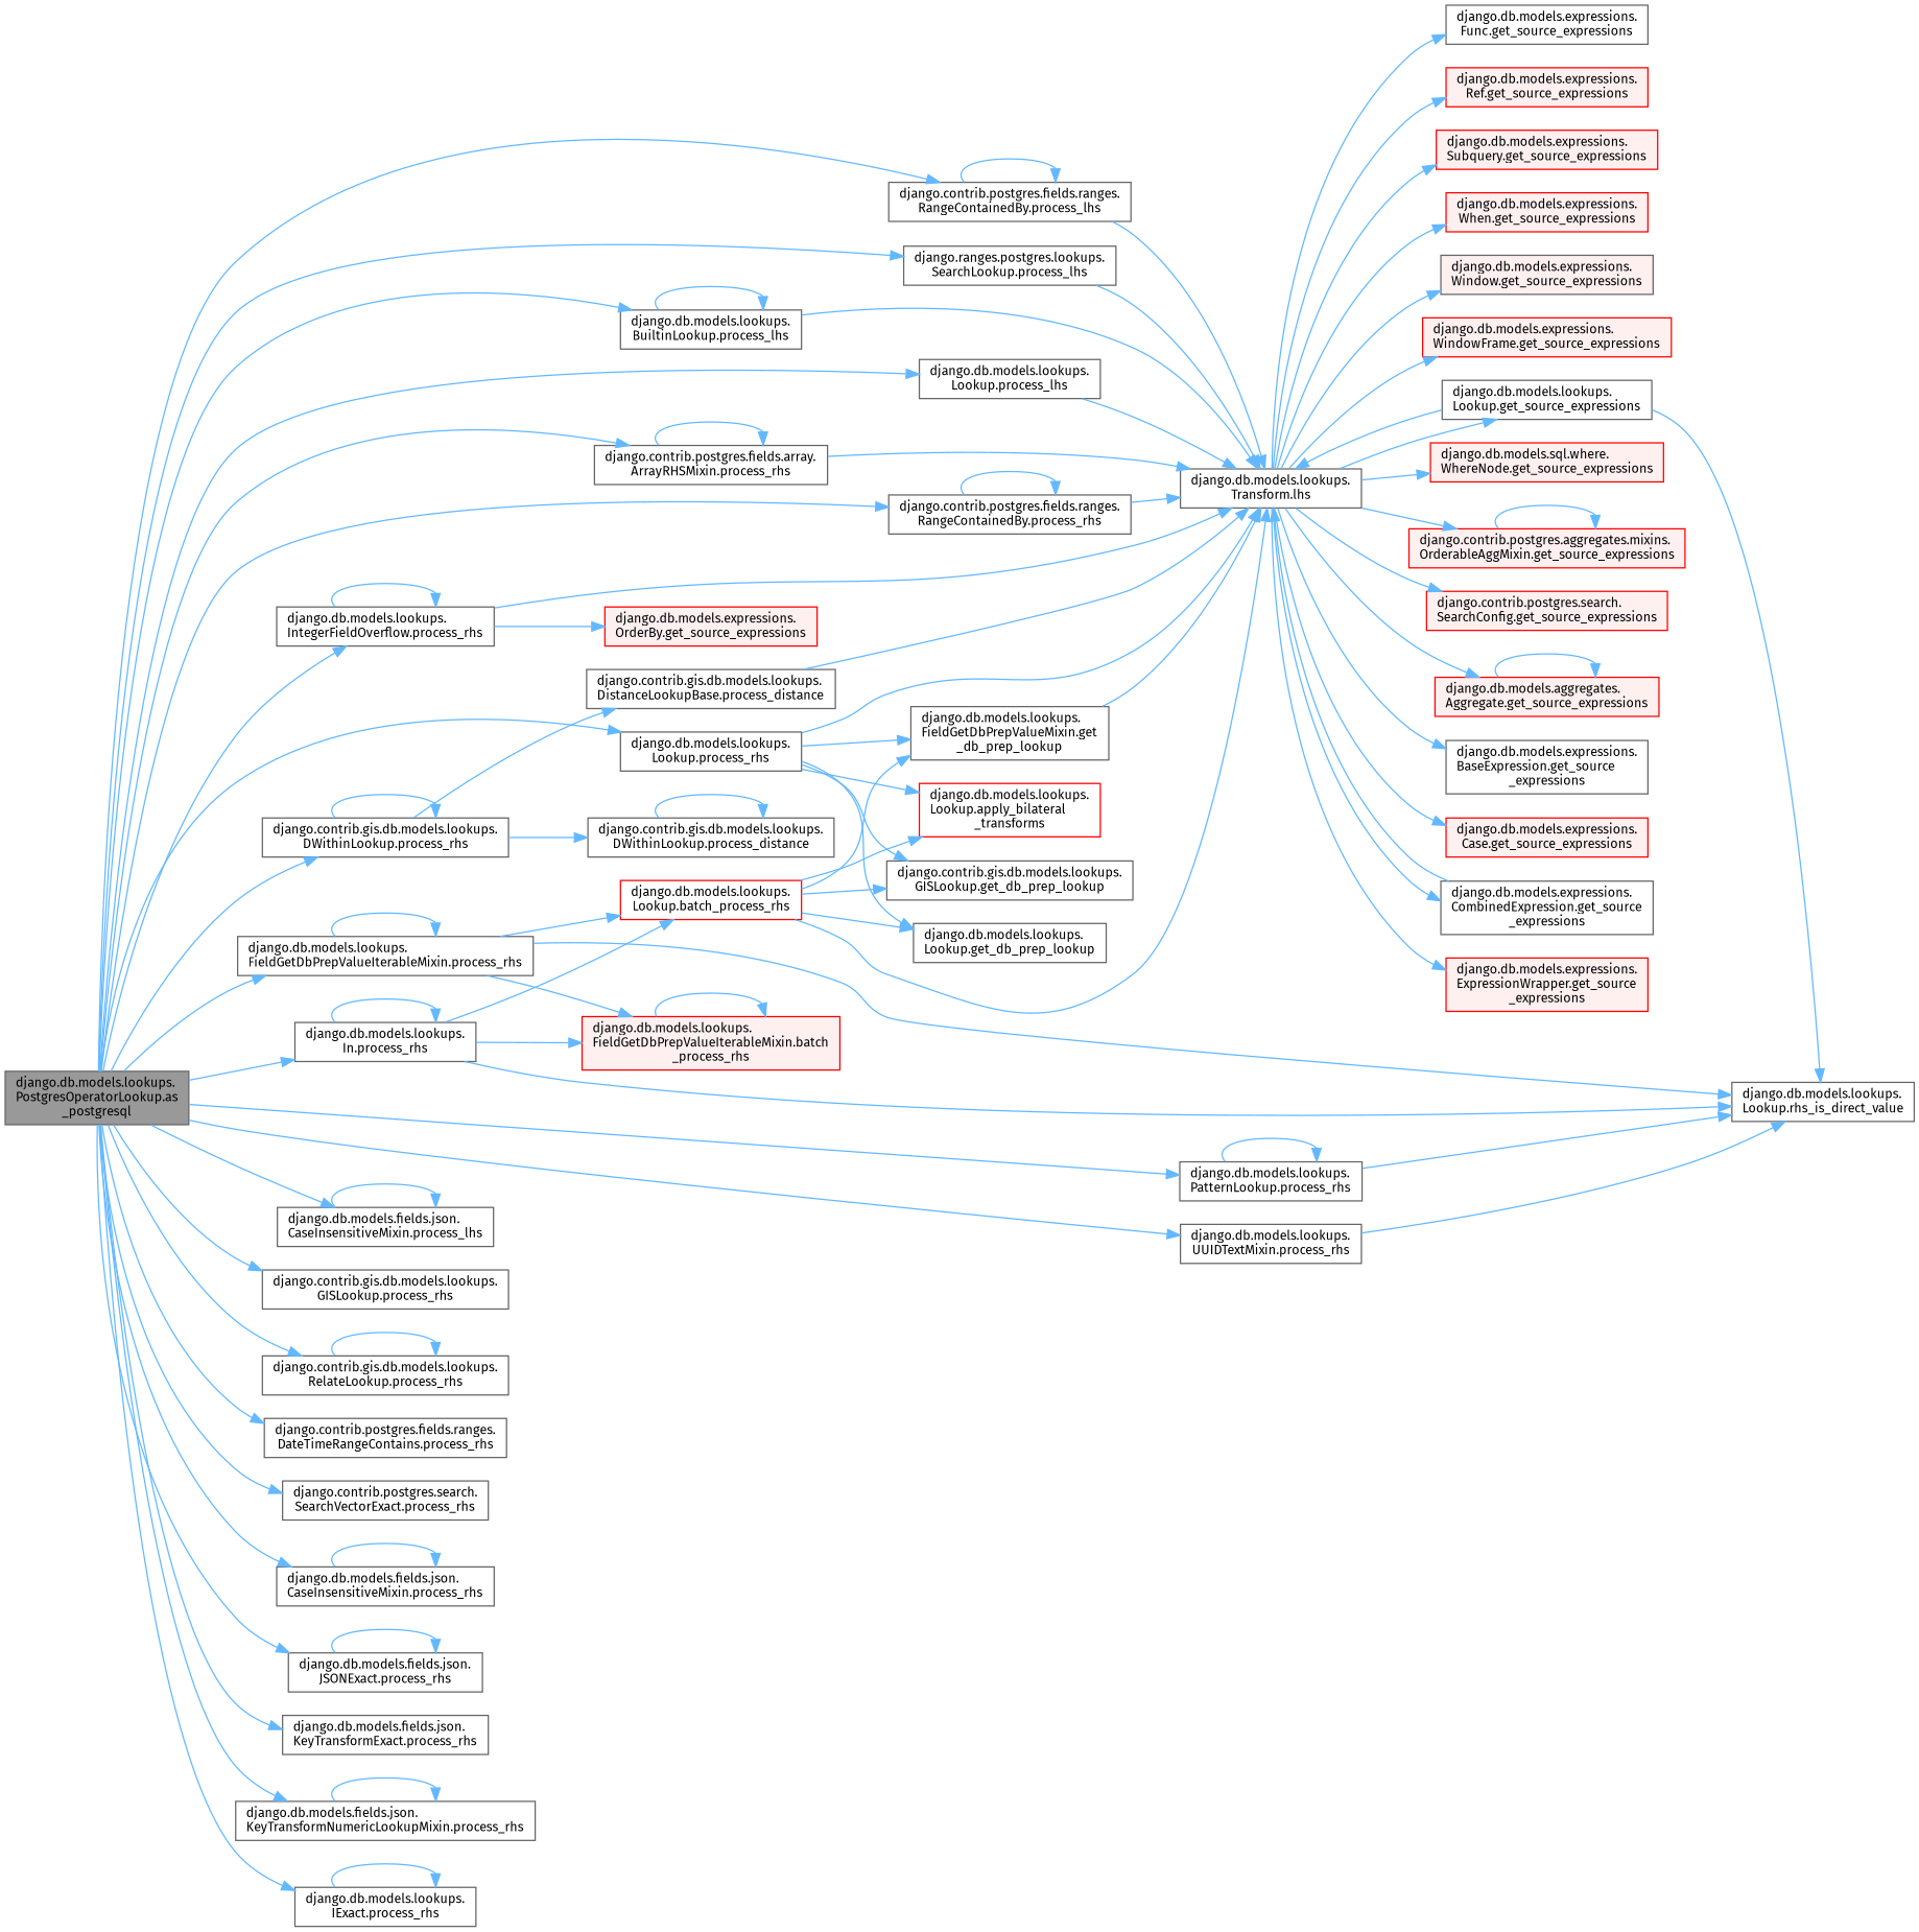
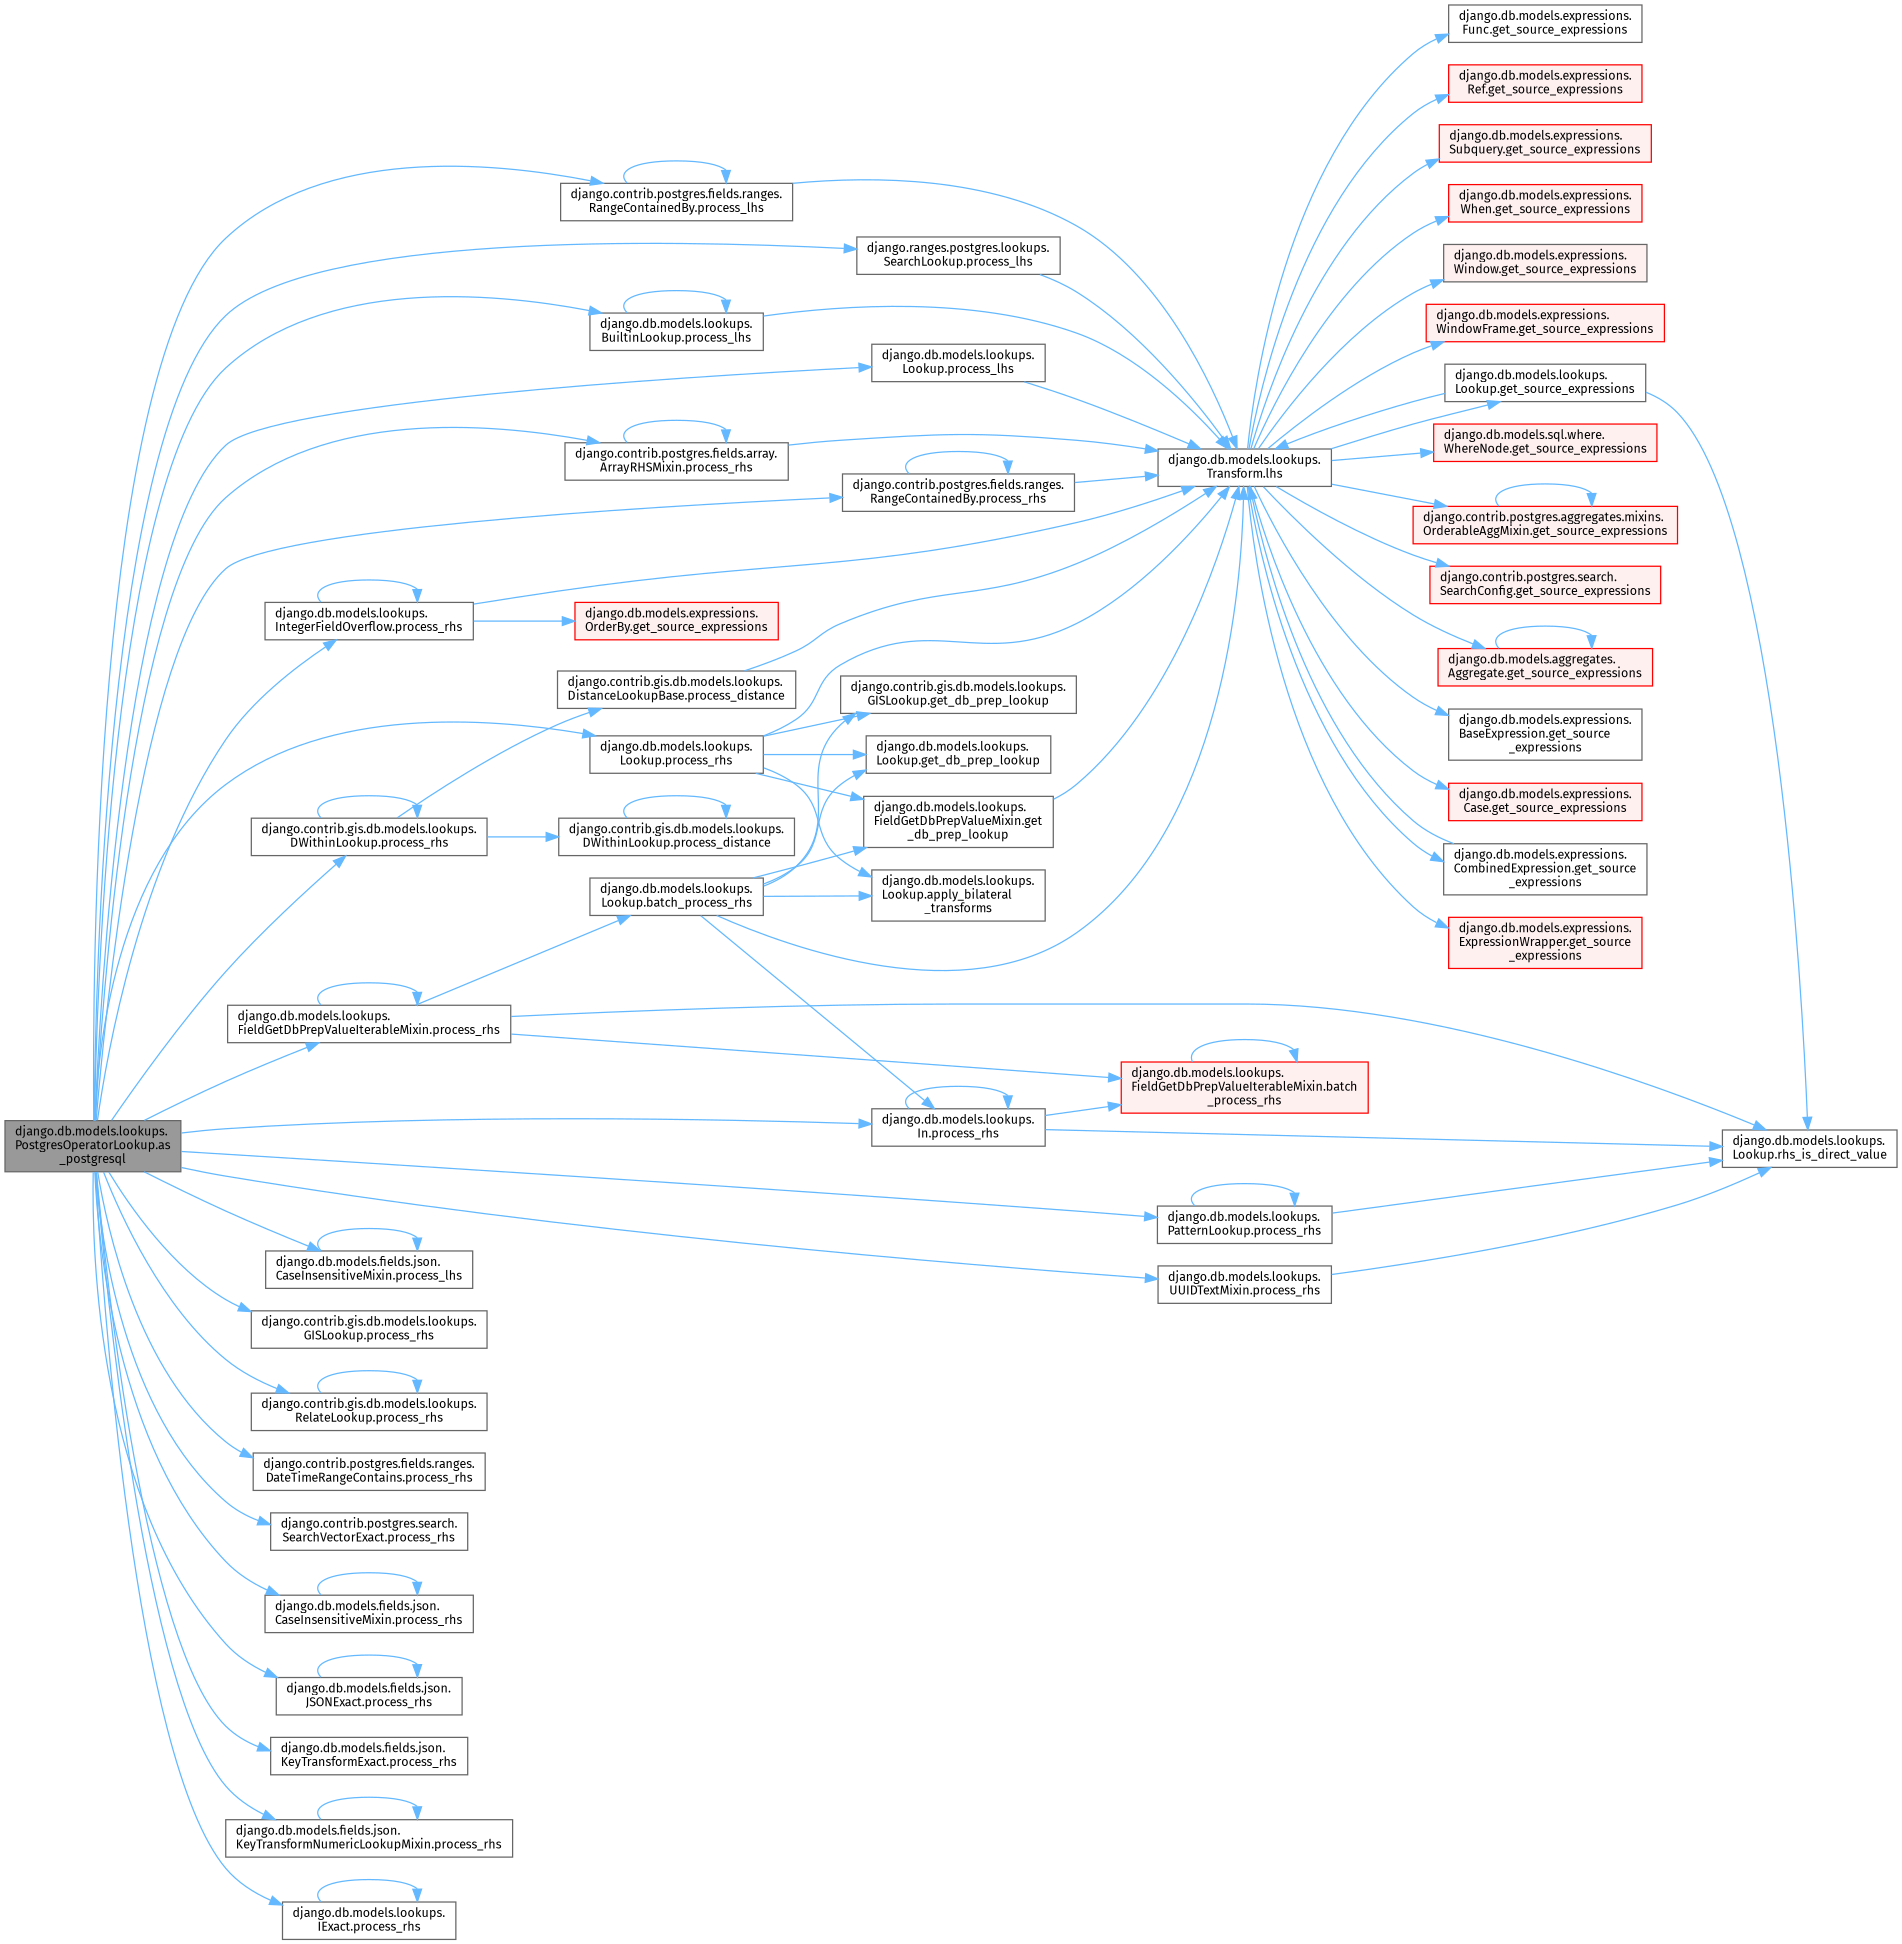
  digraph {
    fontname="Fira Sans"
    rankdir=LR
    node [color=grey40 fillcolor=white fontname="Fira Sans" fontsize=10 shape=box style=filled]
    edge [color=steelblue1 fontname="Fira Sans" fontsize=10 labelfontname=Helvetica labelfontsize=10 style=solid]
    n1 [color=gray40 fillcolor=grey60 fontcolor=black height=0.2 label="django.db.models.lookups.\lPostgresOperatorLookup.as\l_postgresql" width=0.4]
    n2 [height=0.2 label="django.contrib.postgres.fields.ranges.\lRangeContainedBy.process_lhs" width=0.4]
    n3 [height=0.2 label="django.ranges.postgres.lookups.\lSearchLookup.process_lhs" width=0.4]
    n4 [height=0.2 label="django.db.models.fields.json.\lCaseInsensitiveMixin.process_lhs" width=0.4]
    n5 [height=0.2 label="django.db.models.lookups.\lBuiltinLookup.process_lhs" width=0.4]
    n6 [height=0.2 label="django.db.models.lookups.\lLookup.process_lhs" width=0.4]
    n7 [height=0.2 label="django.contrib.gis.db.models.lookups.\lDWithinLookup.process_rhs" width=0.4]
    n8 [height=0.2 label="django.contrib.gis.db.models.lookups.\lGISLookup.process_rhs" width=0.4]
    n9 [height=0.2 label="django.contrib.gis.db.models.lookups.\lRelateLookup.process_rhs" width=0.4]
    n10 [height=0.2 label="django.contrib.postgres.fields.array.\lArrayRHSMixin.process_rhs" width=0.4]
    n11 [height=0.2 label="django.contrib.postgres.fields.ranges.\lDateTimeRangeContains.process_rhs" width=0.4]
    n12 [height=0.2 label="django.contrib.postgres.fields.ranges.\lRangeContainedBy.process_rhs" width=0.4]
    n13 [height=0.2 label="django.contrib.postgres.search.\lSearchVectorExact.process_rhs" width=0.4]
    n14 [height=0.2 label="django.db.models.fields.json.\lCaseInsensitiveMixin.process_rhs" width=0.4]
    n15 [height=0.2 label="django.db.models.fields.json.\lJSONExact.process_rhs" width=0.4]
    n16 [height=0.2 label="django.db.models.fields.json.\lKeyTransformExact.process_rhs" width=0.4]
    n17 [height=0.2 label="django.db.models.fields.json.\lKeyTransformNumericLookupMixin.process_rhs" width=0.4]
    n18 [height=0.2 label="django.db.models.lookups.\lFieldGetDbPrepValueIterableMixin.process_rhs" width=0.4]
    n19 [height=0.2 label="django.db.models.lookups.\lIExact.process_rhs" width=0.4]
    n20 [height=0.2 label="django.db.models.lookups.\lIn.process_rhs" width=0.4]
    n21 [height=0.2 label="django.db.models.lookups.\lIntegerFieldOverflow.process_rhs" width=0.4]
    n22 [height=0.2 label="django.db.models.lookups.\lLookup.process_rhs" width=0.4]
    n23 [height=0.2 label="django.db.models.lookups.\lPatternLookup.process_rhs" width=0.4]
    n24 [height=0.2 label="django.db.models.lookups.\lUUIDTextMixin.process_rhs" width=0.4]
    n25 [height=0.2 label="django.db.models.lookups.\lTransform.lhs" width=0.4]
    n26 [height=0.2 label="django.contrib.gis.db.models.lookups.\lDistanceLookupBase.process_distance" width=0.4]
    n27 [height=0.2 label="django.contrib.gis.db.models.lookups.\lDWithinLookup.process_distance" width=0.4]
    n28 [height=0.2 label="django.db.models.lookups.\lLookup.rhs_is_direct_value" width=0.4]
    n29 [color=red fillcolor="#FFF0F0" height=0.2 label="django.db.models.lookups.\lFieldGetDbPrepValueIterableMixin.batch\l_process_rhs" width=0.4]
-   n30 [color=red height=0.2 label="django.db.models.lookups.\lLookup.batch_process_rhs" width=0.4]
+   n30 [height=0.2 label="django.db.models.lookups.\lLookup.batch_process_rhs" width=0.4]
    n31 [color=red fillcolor="#FFF0F0" height=0.2 label="django.db.models.expressions.\lOrderBy.get_source_expressions" width=0.4]
-   n32 [color=red height=0.2 label="django.db.models.lookups.\lLookup.apply_bilateral\l_transforms" width=0.4]
+   n32 [height=0.2 label="django.db.models.lookups.\lLookup.apply_bilateral\l_transforms" width=0.4]
    n33 [height=0.2 label="django.contrib.gis.db.models.lookups.\lGISLookup.get_db_prep_lookup" width=0.4]
    n34 [height=0.2 label="django.db.models.lookups.\lFieldGetDbPrepValueMixin.get\l_db_prep_lookup" width=0.4]
    n35 [height=0.2 label="django.db.models.lookups.\lLookup.get_db_prep_lookup" width=0.4]
    n36 [color=red fillcolor="#FFF0F0" height=0.2 label="django.contrib.postgres.aggregates.mixins.\lOrderableAggMixin.get_source_expressions" width=0.4]
    n37 [color=red fillcolor="#FFF0F0" height=0.2 label="django.contrib.postgres.search.\lSearchConfig.get_source_expressions" width=0.4]
    n38 [color=red fillcolor="#FFF0F0" height=0.2 label="django.db.models.aggregates.\lAggregate.get_source_expressions" width=0.4]
    n39 [height=0.2 label="django.db.models.expressions.\lBaseExpression.get_source\l_expressions" width=0.4]
    n40 [color=red fillcolor="#FFF0F0" height=0.2 label="django.db.models.expressions.\lCase.get_source_expressions" width=0.4]
    n41 [height=0.2 label="django.db.models.expressions.\lCombinedExpression.get_source\l_expressions" width=0.4]
    n42 [color=red fillcolor="#FFF0F0" height=0.2 label="django.db.models.expressions.\lExpressionWrapper.get_source\l_expressions" width=0.4]
    n43 [height=0.2 label="django.db.models.expressions.\lFunc.get_source_expressions" width=0.4]
    n44 [color=red fillcolor="#FFF0F0" height=0.2 label="django.db.models.expressions.\lRef.get_source_expressions" width=0.4]
    n45 [color=red fillcolor="#FFF0F0" height=0.2 label="django.db.models.expressions.\lSubquery.get_source_expressions" width=0.4]
    n46 [color=red fillcolor="#FFF0F0" height=0.2 label="django.db.models.expressions.\lWhen.get_source_expressions" width=0.4]
    n47 [fillcolor="#FFF0F0" height=0.2 label="django.db.models.expressions.\lWindow.get_source_expressions" width=0.4]
    n48 [color=red fillcolor="#FFF0F0" height=0.2 label="django.db.models.expressions.\lWindowFrame.get_source_expressions" width=0.4]
    n49 [height=0.2 label="django.db.models.lookups.\lLookup.get_source_expressions" width=0.4]
    n50 [color=red fillcolor="#FFF0F0" height=0.2 label="django.db.models.sql.where.\lWhereNode.get_source_expressions" width=0.4]
    n1 -> n2
    n1 -> n3
    n1 -> n4
    n1 -> n5
    n1 -> n6
    n1 -> n7
    n1 -> n8
    n1 -> n9
    n1 -> n10
    n1 -> n11
    n1 -> n12
    n1 -> n13
    n1 -> n14
    n1 -> n15
    n1 -> n16
    n1 -> n17
    n1 -> n18
    n1 -> n19
    n1 -> n20
    n1 -> n21
    n1 -> n22
    n1 -> n23
    n1 -> n24
    n2 -> n2
    n2 -> n25
    n3 -> n25
    n4 -> n4
    n5 -> n5
    n5 -> n25
    n6 -> n25
    n7 -> n7
    n7 -> n26
    n7 -> n27
    n9 -> n9
    n10 -> n10
    n10 -> n25
    n12 -> n12
    n12 -> n25
    n14 -> n14
    n15 -> n15
    n17 -> n17
    n18 -> n18
    n18 -> n28
    n18 -> n29
    n18 -> n30
    n19 -> n19
    n20 -> n20
    n20 -> n28
    n20 -> n29
-   n20 -> n30
+   n30 -> n20
    n21 -> n21
    n21 -> n25
    n21 -> n31
    n22 -> n25
    n22 -> n32
    n22 -> n33
    n22 -> n34
    n22 -> n35
    n23 -> n23
    n23 -> n28
    n24 -> n28
    n25 -> n36
    n25 -> n37
    n25 -> n38
    n25 -> n39
    n25 -> n40
    n25 -> n41
    n25 -> n42
    n25 -> n43
    n25 -> n44
    n25 -> n45
    n25 -> n46
    n25 -> n47
    n25 -> n48
    n25 -> n49
    n25 -> n50
    n26 -> n25
    n27 -> n27
    n29 -> n29
    n30 -> n25
    n30 -> n32
    n30 -> n33
    n30 -> n34
    n30 -> n35
    n34 -> n25
    n36 -> n36
    n38 -> n38
    n41 -> n25
    n49 -> n25
    n49 -> n28
  }
